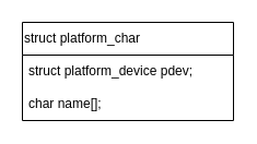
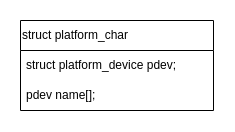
  <mxCell id="0" />
  <mxCell id="1" parent="0" />
  <mxCell id="2" value="struct platform_char" style="swimlane;fontStyle=0;childLayout=stackLayout;horizontal=1;startSize=30;horizontalStack=0;resizeParent=1;resizeParentMax=0;resizeLast=0;collapsible=1;marginBottom=0;whiteSpace=wrap;html=1;align=left;" vertex="1" parent="1"><mxGeometry x="20" y="20" width="193" height="90" as="geometry" /></mxCell>
  <mxCell id="3" value="struct platform_device pdev;" style="text;strokeColor=none;fillColor=none;align=left;verticalAlign=middle;spacingLeft=4;spacingRight=4;overflow=hidden;points=[[0,0.5],[1,0.5]];portConstraint=eastwest;rotatable=0;whiteSpace=wrap;html=1;" vertex="1" parent="2"><mxGeometry y="30" width="193" height="30" as="geometry" /></mxCell>
- <mxCell id="4" value="char name[];" style="text;strokeColor=none;fillColor=none;align=left;verticalAlign=middle;spacingLeft=4;spacingRight=4;overflow=hidden;points=[[0,0.5],[1,0.5]];portConstraint=eastwest;rotatable=0;whiteSpace=wrap;html=1;" vertex="1" parent="2"><mxGeometry y="60" width="193" height="30" as="geometry" /></mxCell>
+ <mxCell id="4" value="pdev name[];" style="text;strokeColor=none;fillColor=none;align=left;verticalAlign=middle;spacingLeft=4;spacingRight=4;overflow=hidden;points=[[0,0.5],[1,0.5]];portConstraint=eastwest;rotatable=0;whiteSpace=wrap;html=1;" vertex="1" parent="2"><mxGeometry y="60" width="193" height="30" as="geometry" /></mxCell>
